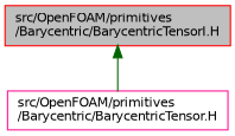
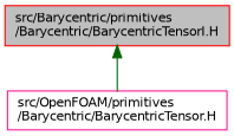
  digraph {
    node [fontname=Helvetica fontsize=10 shape=record]
-   n1 [color=red fillcolor=grey75 fontcolor=black height=0.2 label="src/OpenFOAM/primitives\l/Barycentric/BarycentricTensorI.H" style=filled width=0.4]
+   n1 [color=red fillcolor=grey75 fontcolor=black height=0.2 label="src/Barycentric/primitives\l/Barycentric/BarycentricTensorI.H" style=filled width=0.4]
    n2 [color=deeppink height=0.2 label="src/OpenFOAM/primitives\l/Barycentric/BarycentricTensor.H" width=0.4]
    n1 -> n2 [color=darkgreen dir=back fontname=Helvetica fontsize=10 labelfontname=Helvetica labelfontsize=10 style=solid]
  }
